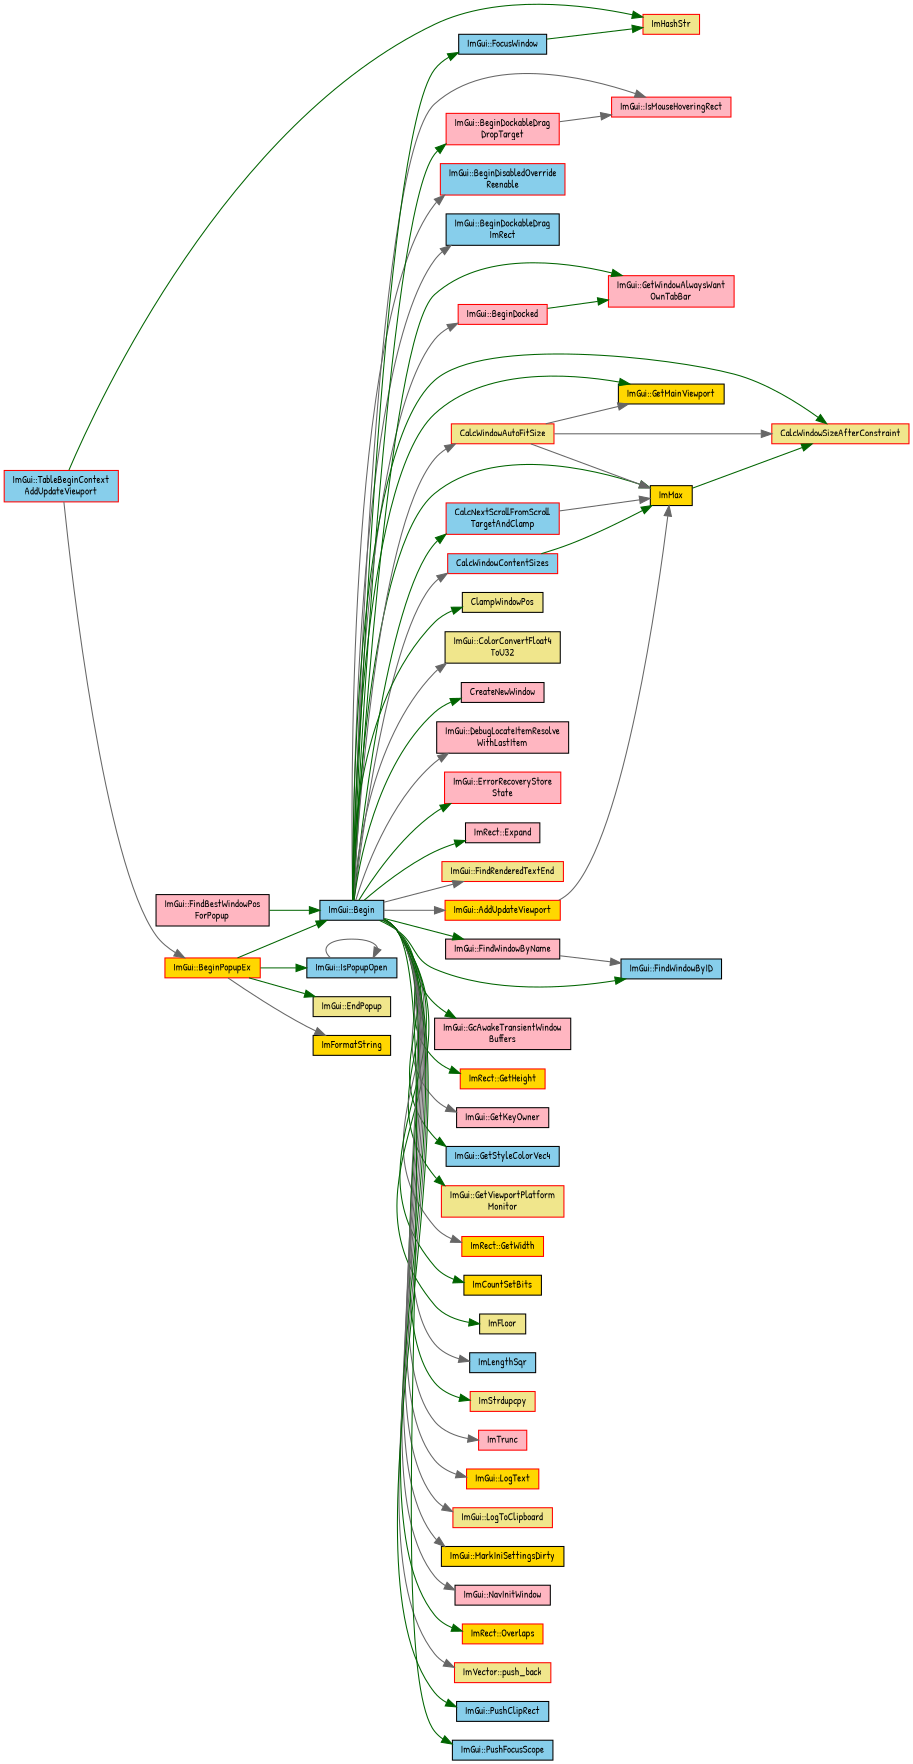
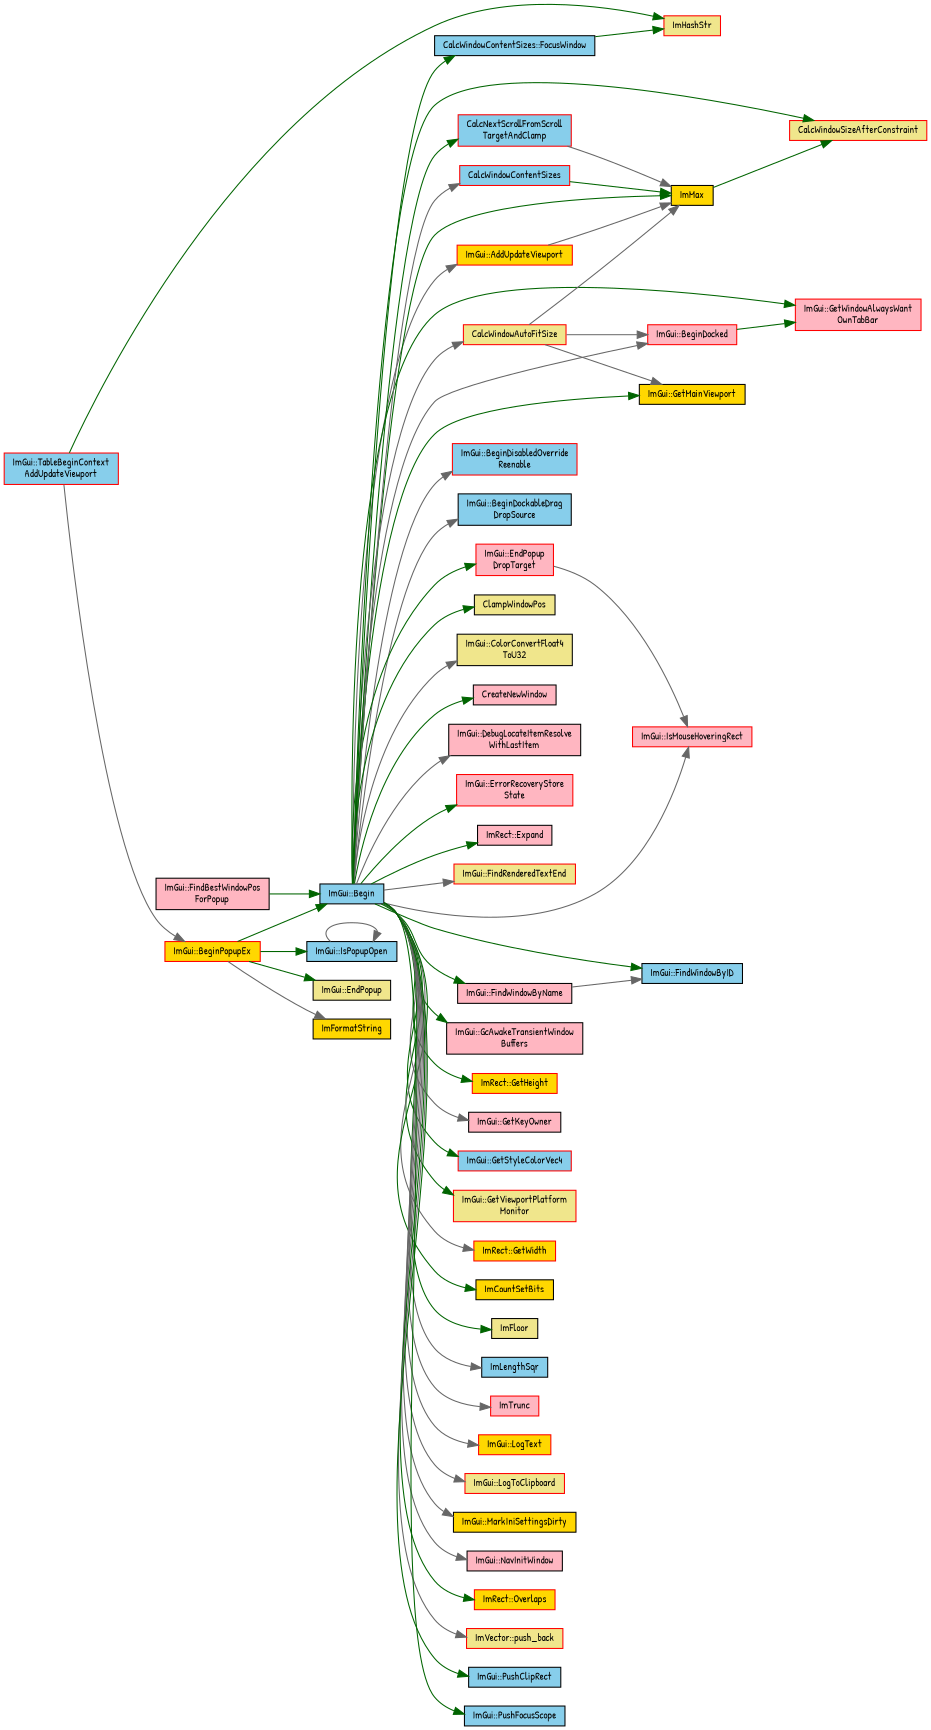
  digraph {
    fontname="Patrick Hand"
    rankdir=LR
    node [color=red fillcolor=lightpink fontname="Patrick Hand" fontsize=10 shape=box style=filled]
    edge [color=darkgreen fontname="Patrick Hand" fontsize=10 labelfontname=Helvetica labelfontsize=10 style=solid]
    n1 [fillcolor=skyblue fontcolor=black height=0.2 label="ImGui::TableBeginContext\lAddUpdateViewport" width=0.4]
    n2 [fillcolor=gold height=0.2 label="ImGui::BeginPopupEx" width=0.4]
    n3 [fillcolor=khaki height=0.2 label=ImHashStr width=0.4]
    n4 [color=black fillcolor=skyblue height=0.2 label="ImGui::Begin" width=0.4]
    n5 [color=black fillcolor=khaki height=0.2 label="ImGui::EndPopup" width=0.4]
    n6 [color=black fillcolor=gold height=0.2 label=ImFormatString width=0.4]
    n7 [color=black fillcolor=skyblue height=0.2 label="ImGui::IsPopupOpen" width=0.4]
    n8 [fillcolor=gold height=0.2 label="ImGui::AddUpdateViewport" width=0.4]
    n9 [color=black fillcolor=gold height=0.2 label=ImMax width=0.4]
    n10 [fillcolor=skyblue height=0.2 label="ImGui::BeginDisabledOverride\lReenable" width=0.4]
-   n11 [color=black fillcolor=skyblue height=0.2 label="ImGui::BeginDockableDrag\lImRect" width=0.4]
-   n12 [height=0.2 label="ImGui::BeginDockableDrag\lDropTarget" width=0.4]
+   n11 [color=black fillcolor=skyblue height=0.2 label="ImGui::BeginDockableDrag\lDropSource" width=0.4]
+   n12 [height=0.2 label="ImGui::EndPopup\lDropTarget" width=0.4]
    n13 [height=0.2 label="ImGui::IsMouseHoveringRect" width=0.4]
    n14 [height=0.2 label="ImGui::BeginDocked" width=0.4]
    n15 [height=0.2 label="ImGui::GetWindowAlwaysWant\lOwnTabBar" width=0.4]
    n16 [fillcolor=skyblue height=0.2 label="CalcNextScrollFromScroll\lTargetAndClamp" width=0.4]
    n17 [fillcolor=khaki height=0.2 label=CalcWindowAutoFitSize width=0.4]
    n18 [fillcolor=khaki height=0.2 label=CalcWindowSizeAfterConstraint width=0.4]
    n19 [color=black fillcolor=gold height=0.2 label="ImGui::GetMainViewport" width=0.4]
    n20 [fillcolor=skyblue height=0.2 label=CalcWindowContentSizes width=0.4]
    n21 [color=black fillcolor=khaki height=0.2 label=ClampWindowPos width=0.4]
    n22 [color=black fillcolor=khaki height=0.2 label="ImGui::ColorConvertFloat4\lToU32" width=0.4]
    n23 [color=black height=0.2 label=CreateNewWindow width=0.4]
    n24 [color=black height=0.2 label="ImGui::DebugLocateItemResolve\lWithLastItem" width=0.4]
    n25 [height=0.2 label="ImGui::ErrorRecoveryStore\lState" width=0.4]
    n26 [color=black height=0.2 label="ImRect::Expand" width=0.4]
    n27 [fillcolor=khaki height=0.2 label="ImGui::FindRenderedTextEnd" width=0.4]
    n28 [color=black fillcolor=skyblue height=0.2 label="ImGui::FindWindowByID" width=0.4]
    n29 [color=black height=0.2 label="ImGui::FindWindowByName" width=0.4]
-   n30 [color=black fillcolor=skyblue height=0.2 label="ImGui::FocusWindow" width=0.4]
+   n30 [color=black fillcolor=skyblue height=0.2 label="CalcWindowContentSizes::FocusWindow" width=0.4]
    n31 [color=black height=0.2 label="ImGui::GcAwakeTransientWindow\lBuffers" width=0.4]
    n32 [fillcolor=gold height=0.2 label="ImRect::GetHeight" width=0.4]
    n33 [color=black height=0.2 label="ImGui::GetKeyOwner" width=0.4]
-   n34 [color=black fillcolor=skyblue height=0.2 label="ImGui::GetStyleColorVec4" width=0.4]
+   n34 [fillcolor=skyblue height=0.2 label="ImGui::GetStyleColorVec4" width=0.4]
    n35 [fillcolor=khaki height=0.2 label="ImGui::GetViewportPlatform\lMonitor" width=0.4]
    n36 [fillcolor=gold height=0.2 label="ImRect::GetWidth" width=0.4]
    n37 [color=black fillcolor=gold height=0.2 label=ImCountSetBits width=0.4]
    n38 [color=black fillcolor=khaki height=0.2 label=ImFloor width=0.4]
    n39 [color=black fillcolor=skyblue height=0.2 label=ImLengthSqr width=0.4]
-   n40 [fillcolor=khaki height=0.2 label=ImStrdupcpy width=0.4]
    n41 [height=0.2 label=ImTrunc width=0.4]
    n42 [fillcolor=gold height=0.2 label="ImGui::LogText" width=0.4]
    n43 [fillcolor=khaki height=0.2 label="ImGui::LogToClipboard" width=0.4]
    n44 [color=black fillcolor=gold height=0.2 label="ImGui::MarkIniSettingsDirty" width=0.4]
    n45 [color=black height=0.2 label="ImGui::NavInitWindow" width=0.4]
    n46 [fillcolor=gold height=0.2 label="ImRect::Overlaps" width=0.4]
    n47 [fillcolor=khaki height=0.2 label="ImVector::push_back" width=0.4]
    n48 [color=black fillcolor=skyblue height=0.2 label="ImGui::PushClipRect" width=0.4]
    n49 [color=black fillcolor=skyblue height=0.2 label="ImGui::PushFocusScope" width=0.4]
    n50 [color=black height=0.2 label="ImGui::FindBestWindowPos\lForPopup" width=0.4]
    n1 -> n2 [color=gray40]
    n1 -> n3
    n2 -> n4
    n2 -> n5
    n2 -> n6 [color=gray40]
    n2 -> n7
    n4 -> n8 [color=gray40]
    n4 -> n9
    n4 -> n10 [color=gray40]
    n4 -> n11 [color=gray40]
    n4 -> n12
    n4 -> n13 [color=gray40]
    n4 -> n14 [color=gray40]
    n4 -> n15
    n4 -> n16
    n4 -> n17 [color=gray40]
    n4 -> n18
    n4 -> n19
    n4 -> n20 [color=gray40]
    n4 -> n21
    n4 -> n22 [color=gray40]
    n4 -> n23
    n4 -> n24 [color=gray40]
    n4 -> n25
    n4 -> n26
    n4 -> n27 [color=gray40]
    n4 -> n28
    n4 -> n29
    n4 -> n30
    n4 -> n31
    n4 -> n32
    n4 -> n33 [color=gray40]
    n4 -> n34
    n4 -> n35
    n4 -> n36 [color=gray40]
    n4 -> n37
    n4 -> n38
    n4 -> n39 [color=gray40]
-   n4 -> n40
    n4 -> n41 [color=gray40]
    n4 -> n42 [color=gray40]
    n4 -> n43 [color=gray40]
    n4 -> n44 [color=gray40]
    n4 -> n45 [color=gray40]
    n4 -> n46
    n4 -> n47 [color=gray40]
    n4 -> n48
    n4 -> n49
    n7 -> n7 [color=gray40]
    n8 -> n9 [color=gray40]
    n9 -> n18
    n12 -> n13 [color=gray40]
    n14 -> n15
    n16 -> n9 [color=gray40]
    n17 -> n9 [color=gray40]
-   n17 -> n18 [color=gray40]
+   n17 -> n14 [color=gray40]
    n17 -> n19 [color=gray40]
    n20 -> n9
    n29 -> n28 [color=gray40]
    n30 -> n3
    n50 -> n4
  }
